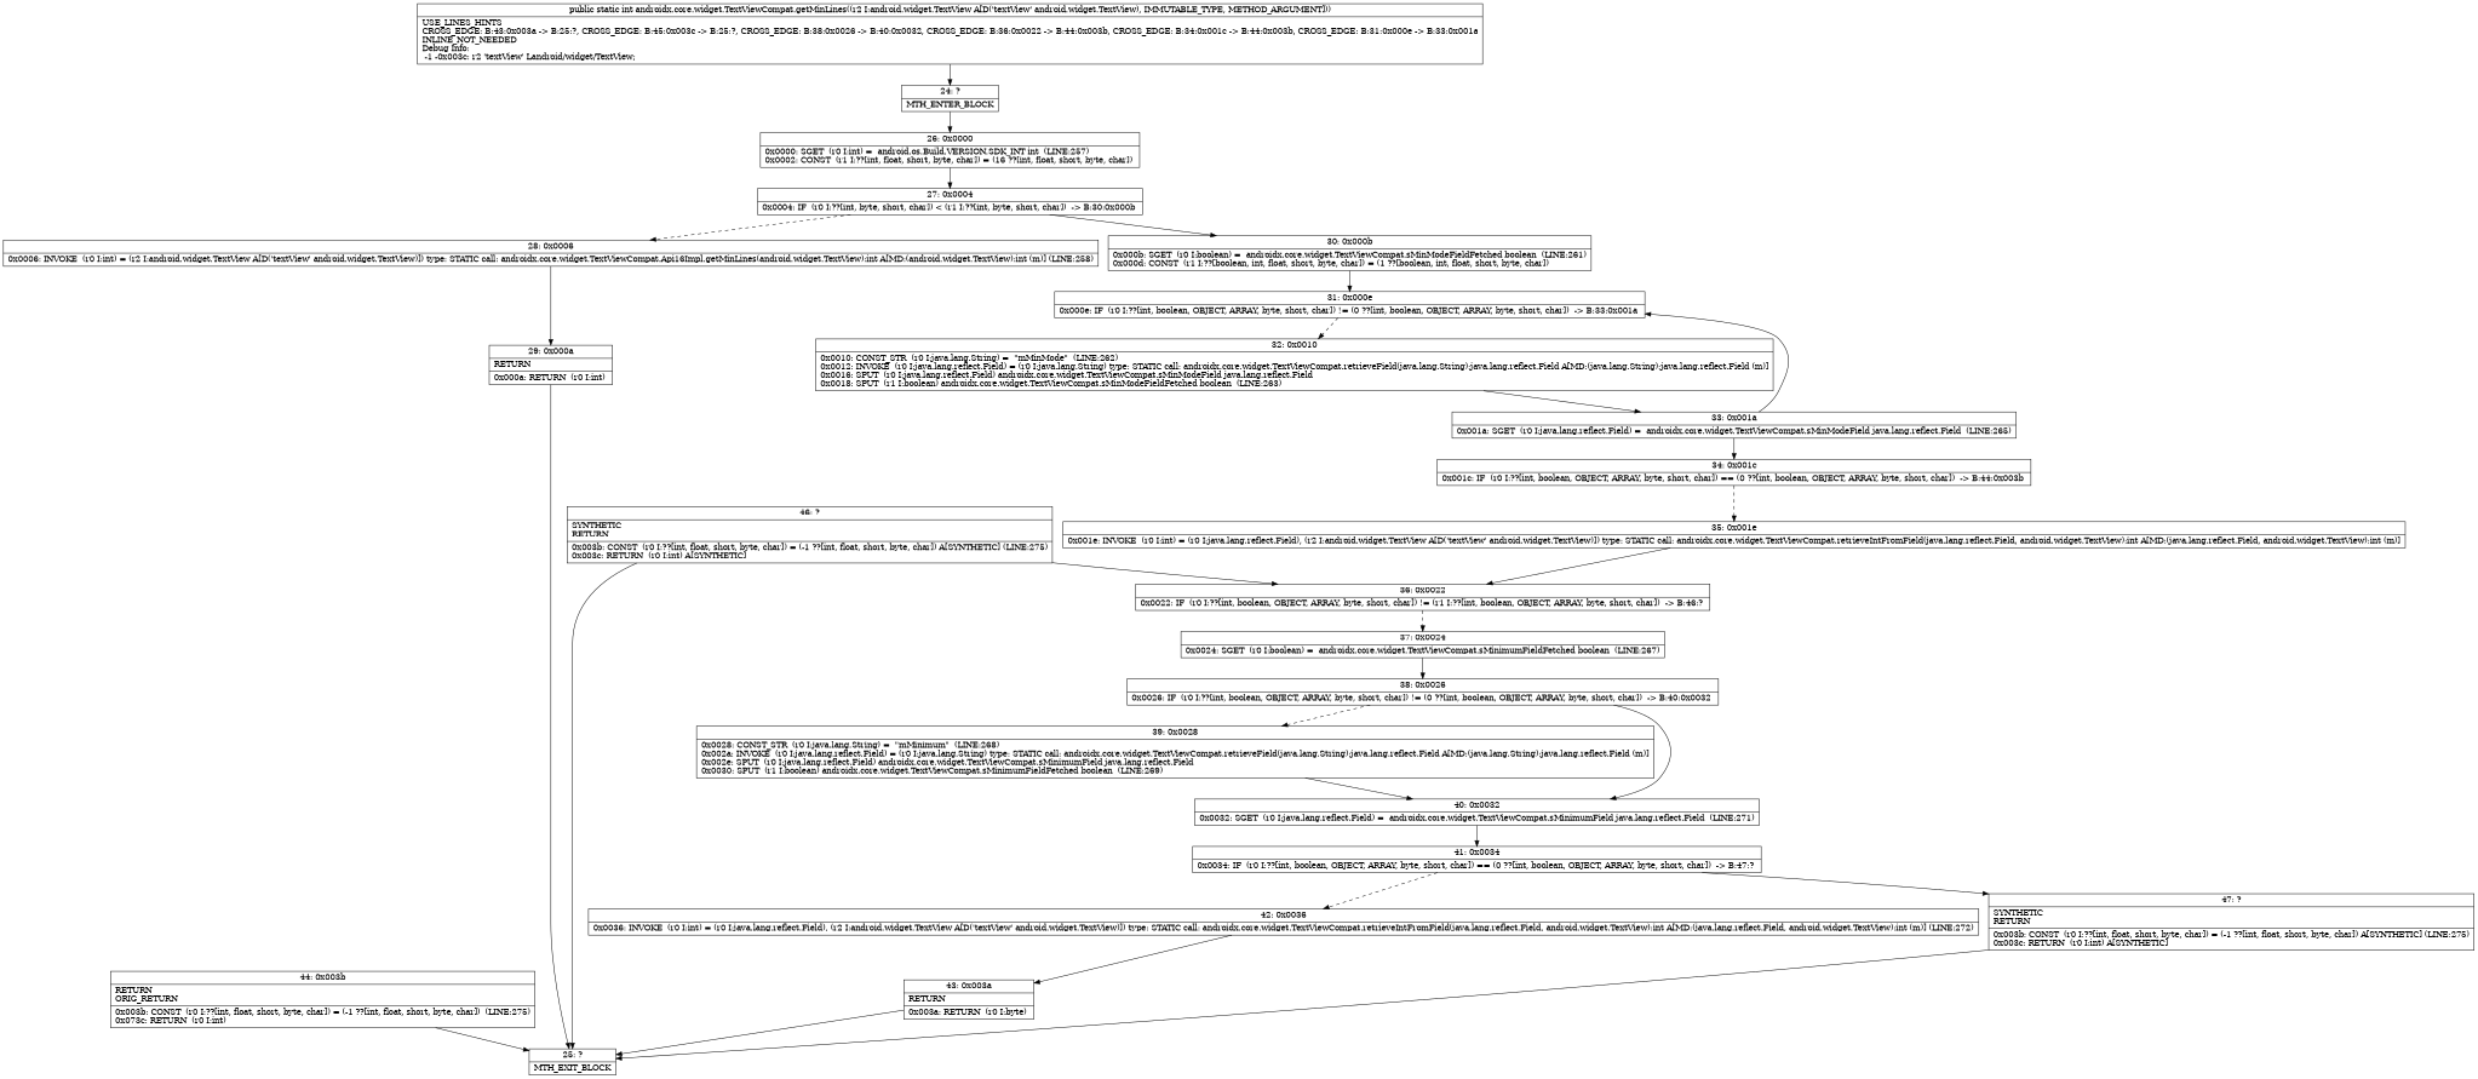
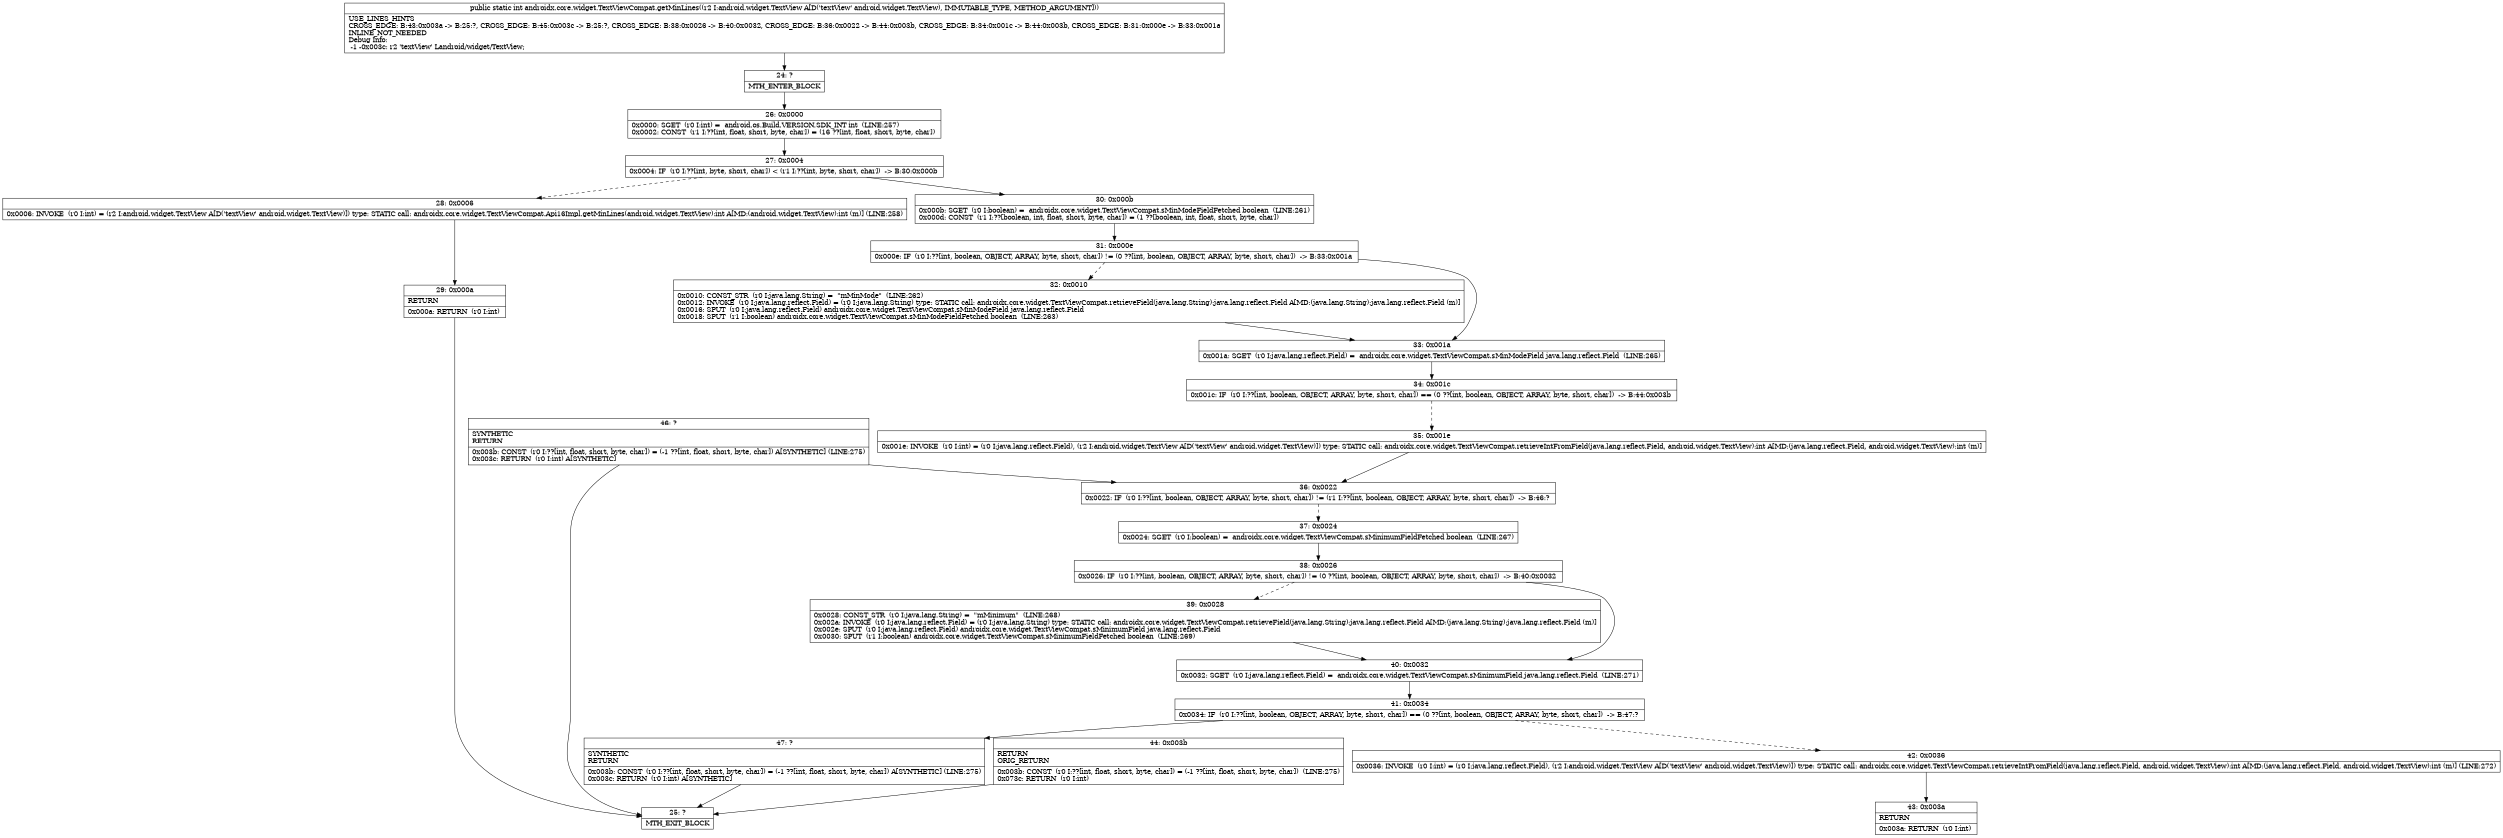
  digraph {
    node [shape=record]
    n1 [label="{24\:\ ?|MTH_ENTER_BLOCK\l}"]
    n2 [label="{26\:\ 0x0000|0x0000: SGET  (r0 I:int) =  android.os.Build.VERSION.SDK_INT int  (LINE:257)\l0x0002: CONST  (r1 I:??[int, float, short, byte, char]) = (16 ??[int, float, short, byte, char]) \l}"]
    n3 [label="{27\:\ 0x0004|0x0004: IF  (r0 I:??[int, byte, short, char]) \< (r1 I:??[int, byte, short, char])  \-\> B:30:0x000b \l}"]
    n4 [label="{28\:\ 0x0006|0x0006: INVOKE  (r0 I:int) = (r2 I:android.widget.TextView A[D('textView' android.widget.TextView)]) type: STATIC call: androidx.core.widget.TextViewCompat.Api16Impl.getMinLines(android.widget.TextView):int A[MD:(android.widget.TextView):int (m)] (LINE:258)\l}"]
    n5 [label="{30\:\ 0x000b|0x000b: SGET  (r0 I:boolean) =  androidx.core.widget.TextViewCompat.sMinModeFieldFetched boolean  (LINE:261)\l0x000d: CONST  (r1 I:??[boolean, int, float, short, byte, char]) = (1 ??[boolean, int, float, short, byte, char]) \l}"]
    n6 [label="{29\:\ 0x000a|RETURN\l|0x000a: RETURN  (r0 I:int) \l}"]
    n7 [label="{31\:\ 0x000e|0x000e: IF  (r0 I:??[int, boolean, OBJECT, ARRAY, byte, short, char]) != (0 ??[int, boolean, OBJECT, ARRAY, byte, short, char])  \-\> B:33:0x001a \l}"]
    n8 [label="{25\:\ ?|MTH_EXIT_BLOCK\l}"]
    n9 [label="{32\:\ 0x0010|0x0010: CONST_STR  (r0 I:java.lang.String) =  \"mMinMode\"  (LINE:262)\l0x0012: INVOKE  (r0 I:java.lang.reflect.Field) = (r0 I:java.lang.String) type: STATIC call: androidx.core.widget.TextViewCompat.retrieveField(java.lang.String):java.lang.reflect.Field A[MD:(java.lang.String):java.lang.reflect.Field (m)]\l0x0016: SPUT  (r0 I:java.lang.reflect.Field) androidx.core.widget.TextViewCompat.sMinModeField java.lang.reflect.Field \l0x0018: SPUT  (r1 I:boolean) androidx.core.widget.TextViewCompat.sMinModeFieldFetched boolean  (LINE:263)\l}"]
    n10 [label="{33\:\ 0x001a|0x001a: SGET  (r0 I:java.lang.reflect.Field) =  androidx.core.widget.TextViewCompat.sMinModeField java.lang.reflect.Field  (LINE:265)\l}"]
    n11 [label="{34\:\ 0x001c|0x001c: IF  (r0 I:??[int, boolean, OBJECT, ARRAY, byte, short, char]) == (0 ??[int, boolean, OBJECT, ARRAY, byte, short, char])  \-\> B:44:0x003b \l}"]
    n12 [label="{35\:\ 0x001e|0x001e: INVOKE  (r0 I:int) = (r0 I:java.lang.reflect.Field), (r2 I:android.widget.TextView A[D('textView' android.widget.TextView)]) type: STATIC call: androidx.core.widget.TextViewCompat.retrieveIntFromField(java.lang.reflect.Field, android.widget.TextView):int A[MD:(java.lang.reflect.Field, android.widget.TextView):int (m)]\l}"]
    n13 [label="{36\:\ 0x0022|0x0022: IF  (r0 I:??[int, boolean, OBJECT, ARRAY, byte, short, char]) != (r1 I:??[int, boolean, OBJECT, ARRAY, byte, short, char])  \-\> B:46:? \l}"]
    n14 [label="{44\:\ 0x003b|RETURN\lORIG_RETURN\l|0x003b: CONST  (r0 I:??[int, float, short, byte, char]) = (\-1 ??[int, float, short, byte, char])  (LINE:275)\l0x073c: RETURN  (r0 I:int) \l}"]
    n15 [label="{37\:\ 0x0024|0x0024: SGET  (r0 I:boolean) =  androidx.core.widget.TextViewCompat.sMinimumFieldFetched boolean  (LINE:267)\l}"]
    n16 [label="{38\:\ 0x0026|0x0026: IF  (r0 I:??[int, boolean, OBJECT, ARRAY, byte, short, char]) != (0 ??[int, boolean, OBJECT, ARRAY, byte, short, char])  \-\> B:40:0x0032 \l}"]
    n17 [label="{46\:\ ?|SYNTHETIC\lRETURN\l|0x003b: CONST  (r0 I:??[int, float, short, byte, char]) = (\-1 ??[int, float, short, byte, char]) A[SYNTHETIC] (LINE:275)\l0x003c: RETURN  (r0 I:int) A[SYNTHETIC]\l}"]
    n18 [label="{39\:\ 0x0028|0x0028: CONST_STR  (r0 I:java.lang.String) =  \"mMinimum\"  (LINE:268)\l0x002a: INVOKE  (r0 I:java.lang.reflect.Field) = (r0 I:java.lang.String) type: STATIC call: androidx.core.widget.TextViewCompat.retrieveField(java.lang.String):java.lang.reflect.Field A[MD:(java.lang.String):java.lang.reflect.Field (m)]\l0x002e: SPUT  (r0 I:java.lang.reflect.Field) androidx.core.widget.TextViewCompat.sMinimumField java.lang.reflect.Field \l0x0030: SPUT  (r1 I:boolean) androidx.core.widget.TextViewCompat.sMinimumFieldFetched boolean  (LINE:269)\l}"]
    n19 [label="{40\:\ 0x0032|0x0032: SGET  (r0 I:java.lang.reflect.Field) =  androidx.core.widget.TextViewCompat.sMinimumField java.lang.reflect.Field  (LINE:271)\l}"]
    n20 [label="{41\:\ 0x0034|0x0034: IF  (r0 I:??[int, boolean, OBJECT, ARRAY, byte, short, char]) == (0 ??[int, boolean, OBJECT, ARRAY, byte, short, char])  \-\> B:47:? \l}"]
    n21 [label="{42\:\ 0x0036|0x0036: INVOKE  (r0 I:int) = (r0 I:java.lang.reflect.Field), (r2 I:android.widget.TextView A[D('textView' android.widget.TextView)]) type: STATIC call: androidx.core.widget.TextViewCompat.retrieveIntFromField(java.lang.reflect.Field, android.widget.TextView):int A[MD:(java.lang.reflect.Field, android.widget.TextView):int (m)] (LINE:272)\l}"]
    n22 [label="{47\:\ ?|SYNTHETIC\lRETURN\l|0x003b: CONST  (r0 I:??[int, float, short, byte, char]) = (\-1 ??[int, float, short, byte, char]) A[SYNTHETIC] (LINE:275)\l0x003c: RETURN  (r0 I:int) A[SYNTHETIC]\l}"]
-   n23 [label="{43\:\ 0x003a|RETURN\l|0x003a: RETURN  (r0 I:byte) \l}"]
+   n23 [label="{43\:\ 0x003a|RETURN\l|0x003a: RETURN  (r0 I:int) \l}"]
    n24 [label="{public static int androidx.core.widget.TextViewCompat.getMinLines((r2 I:android.widget.TextView A[D('textView' android.widget.TextView), IMMUTABLE_TYPE, METHOD_ARGUMENT]))  | USE_LINES_HINTS\lCROSS_EDGE: B:43:0x003a \-\> B:25:?, CROSS_EDGE: B:45:0x003c \-\> B:25:?, CROSS_EDGE: B:38:0x0026 \-\> B:40:0x0032, CROSS_EDGE: B:36:0x0022 \-\> B:44:0x003b, CROSS_EDGE: B:34:0x001c \-\> B:44:0x003b, CROSS_EDGE: B:31:0x000e \-\> B:33:0x001a\lINLINE_NOT_NEEDED\lDebug Info:\l  \-1 \-0x003c: r2 'textView' Landroid\/widget\/TextView;\l}"]
    n1 -> n2
    n2 -> n3
    n3 -> n4 [style=dashed]
    n3 -> n5
    n4 -> n6
    n5 -> n7
    n6 -> n8
    n7 -> n9 [style=dashed]
-   n10 -> n7
+   n7 -> n10
    n9 -> n10
    n10 -> n11
    n11 -> n12 [style=dashed]
    n12 -> n13
    n13 -> n15 [style=dashed]
    n14 -> n8
    n15 -> n16
    n16 -> n18 [style=dashed]
    n16 -> n19
    n17 -> n8
    n17 -> n13
    n18 -> n19
    n19 -> n20
    n20 -> n21 [style=dashed]
    n20 -> n22
    n21 -> n23
    n22 -> n8
-   n23 -> n8
    n24 -> n1
  }
